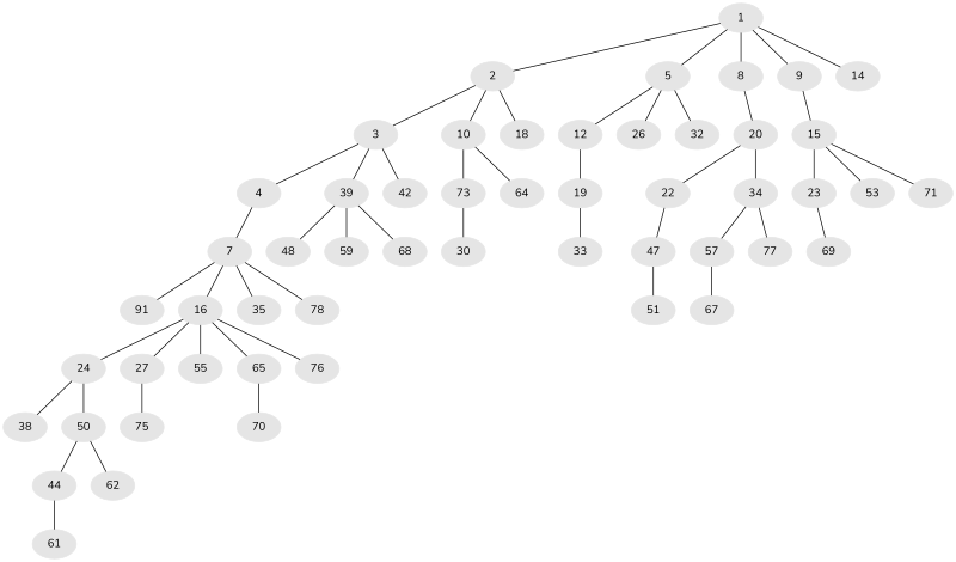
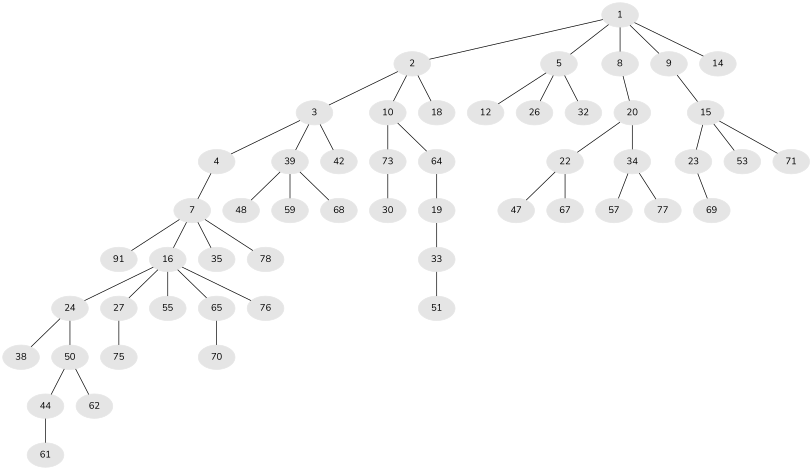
  graph {
    fontname=Nunito
    node [color=gray90 fontname=Nunito style=filled]
    edge [fontname=Nunito]
    1 [super="+54"]
    2 [super="+6"]
    5 [super="+25"]
    8 [super="+29"]
    9 [super="+21"]
    14
    3 [super="+43"]
    10
    18 [super="+63"]
    12
    26 [super="+76"]
    32
    20
    15 [super="+37"]
    4 [super="+28"]
    39 [super="+40"]
    42
    n18 [label=73 super="+31"]
    64
    7 [super="+45"]
    48 [super="+79"]
    59
    68
    n24 [label=91 super="+17"]
    16 [super="+36"]
    35 [super="+41"]
    78
    19 [super="+72"]
    24
    27 [super="+60"]
    55
    65
    n33 [label=76 super="+81"]
    22 [super="+58"]
    34 [super="+66"]
    23 [super="+82"]
    53
    71
    30 [super="+52"]
    33 [super="+85"]
    69
    38 [super="+49"]
    50 [super="+56"]
    75 [super="+83"]
    70
    47 [super="+84"]
    57
    77
    51
    44 [super="+46"]
    62
    67 [super="+73"]
    61 [super="+80"]
    1 -- 2
    1 -- 5
    1 -- 8
    1 -- 9
    1 -- 14
    2 -- 3
    2 -- 10
    2 -- 18
    5 -- 12
    5 -- 26
    5 -- 32
    8 -- 20
    9 -- 15
    3 -- 4
    3 -- 39
    3 -- 42
    10 -- n18
    10 -- 64
-   12 -- 19
+   64 -- 19
    20 -- 22
    20 -- 34
    15 -- 23
    15 -- 53
    15 -- 71
    4 -- 7
    39 -- 48
    39 -- 59
    39 -- 68
    n18 -- 30
    7 -- n24
    7 -- 16
    7 -- 35
    7 -- 78
    16 -- 24
    16 -- 27
    16 -- 55
    16 -- 65
    16 -- n33
    19 -- 33
    24 -- 38
    24 -- 50
    27 -- 75
    65 -- 70
    22 -- 47
    34 -- 57
    34 -- 77
    23 -- 69
    50 -- 44
    50 -- 62
-   47 -- 51
-   57 -- 67
+   33 -- 51
+   22 -- 67
    44 -- 61
  }
